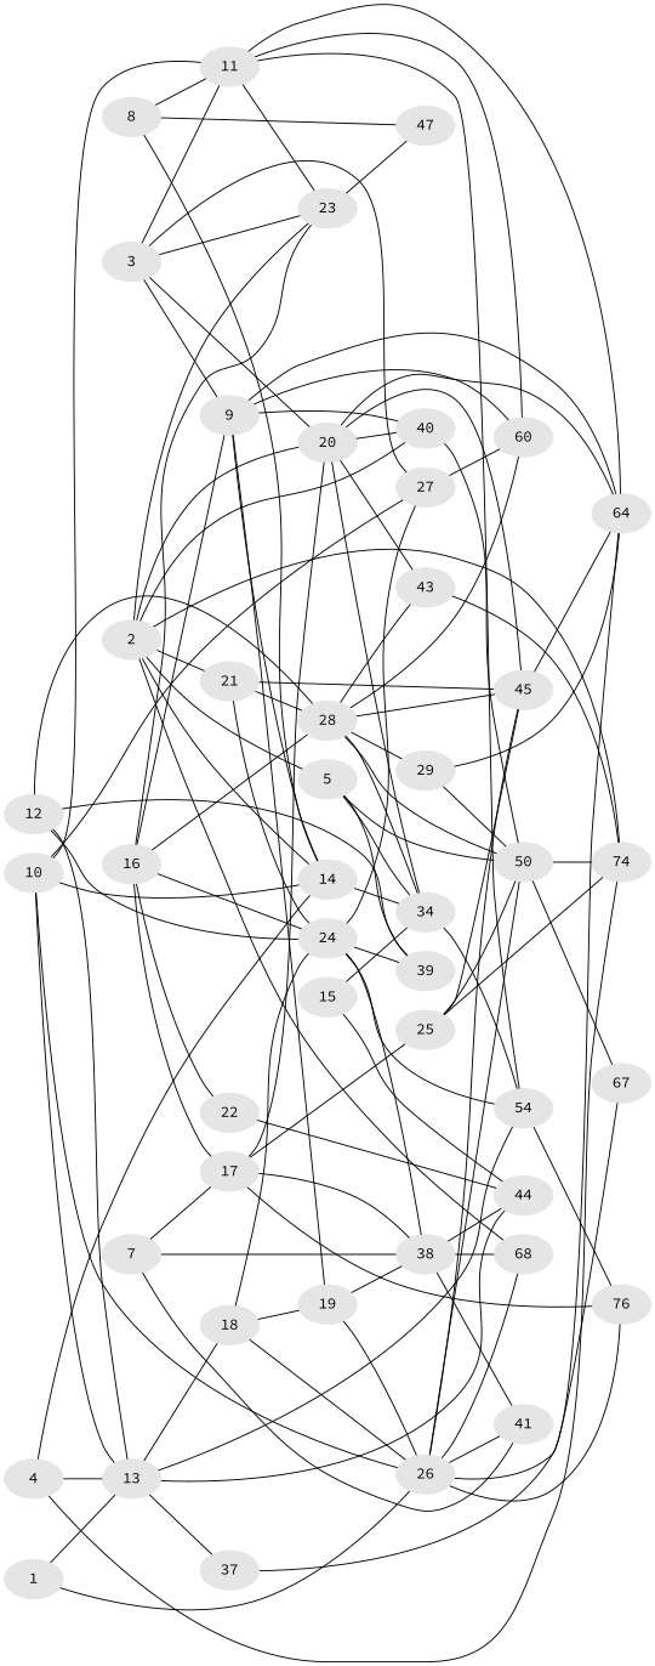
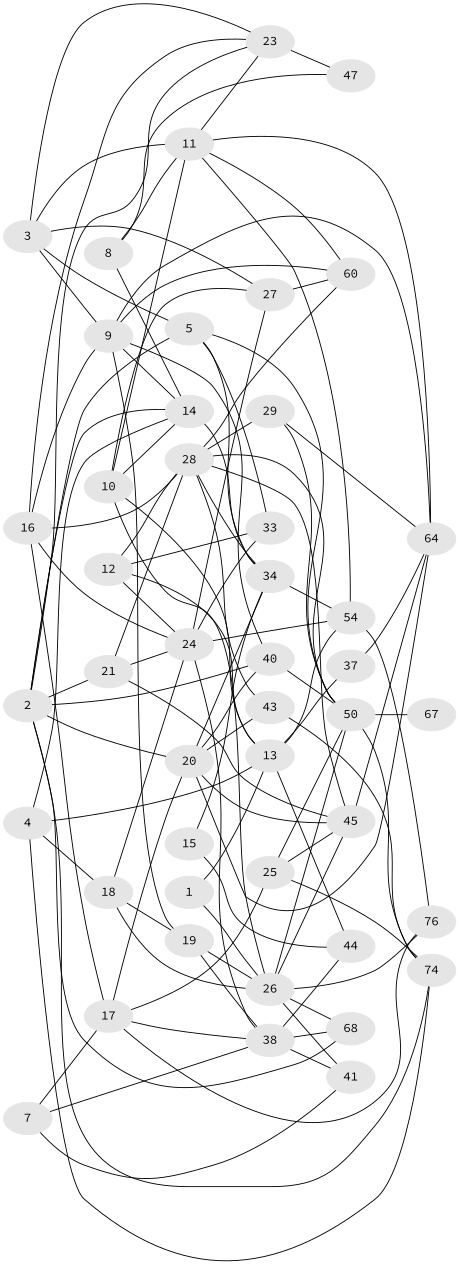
  graph {
    fontname="Source Code Pro"
    rankdir=LR
    node [color=gray90 fontname="Source Code Pro" style=filled]
    edge [fontname="Source Code Pro"]
    13 [super="+39"]
    54 [super="+75"]
    18 [super="+48"]
    37
    44 [super="+63"]
    1
    26 [super="+51"]
    68
    50 [super="+56"]
    41
    76
    45 [super="+46"]
    67
    2 [super="+6"]
    5 [super="+61"]
    14 [super="+70"]
    20 [super="+72"]
    21
    23 [super="+30"]
    40
    74
-   33 [label=39]
+   33
    34 [super="+62"]
    64 [super="+71"]
    43 [super="+66"]
    24 [super="+55"]
    28 [super="+36"]
    47
    3 [super="+57"]
    9 [super="+31"]
    11 [super="+42"]
    27 [super="+58"]
    19
    60
    4 [super="+49"]
    7 [super="+32"]
    17 [super="+53"]
    38 [super="+65"]
    25 [super="+35"]
    8 [super="+73"]
    10 [super="+52"]
    12
    29
    15
    16 [super="+59"]
-   22
    13 -- 54 [weight=2]
-   13 -- 18
+   4 -- 18
    13 -- 37
    13 -- 44 [weight=2]
    54 -- 76
    18 -- 26
    18 -- 24
    18 -- 19
    37 -- 64
    1 -- 13
    1 -- 26
    26 -- 68
    26 -- 50
    26 -- 41
    26 -- 76
    26 -- 45
-   26 -- 67
    50 -- 67
    50 -- 74
    45 -- 64
    2 -- 68
    2 -- 5
    2 -- 14
    2 -- 20
    2 -- 21
    2 -- 23
    2 -- 40
    2 -- 74
    5 -- 50
    5 -- 33
    5 -- 34
    14 -- 34
    20 -- 45
    20 -- 40
    20 -- 34
    20 -- 64
    20 -- 43
    21 -- 45
    21 -- 24
    21 -- 28
    23 -- 47
    40 -- 50
    34 -- 54
    43 -- 74
    24 -- 54
    24 -- 33
    24 -- 27
    24 -- 38
    28 -- 50
    28 -- 45
    28 -- 34
    28 -- 43
    28 -- 60
    28 -- 29
-   3 -- 20
+   3 -- 5
    3 -- 23
    3 -- 9 [weight=2]
    3 -- 11
    3 -- 27
    9 -- 14 [weight=2]
    9 -- 40
    9 -- 64
    9 -- 19 [weight=2]
    9 -- 60
    11 -- 54
    11 -- 23
    11 -- 64
    11 -- 60
    27 -- 60
    19 -- 26
    19 -- 38
    4 -- 13
    4 -- 14
    4 -- 74
    7 -- 41
    7 -- 17
    7 -- 38 [weight=2]
    17 -- 76
    17 -- 20
    17 -- 38
    17 -- 25
    38 -- 44
    38 -- 68
    38 -- 41
    25 -- 50
    25 -- 45
    25 -- 74
    8 -- 14
    8 -- 47 [weight=2]
    8 -- 11
    10 -- 13
    10 -- 26
    10 -- 14
    10 -- 11 [weight=3]
    10 -- 27
    12 -- 13
    12 -- 33
    12 -- 24
    12 -- 28
    29 -- 50
    29 -- 64
    15 -- 44
    15 -- 34
    16 -- 23
    16 -- 24
    16 -- 28
    16 -- 9
    16 -- 17
-   16 -- 22
-   22 -- 44
  }
